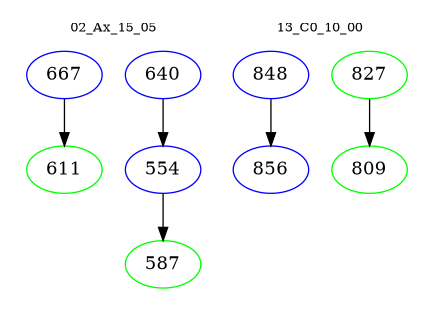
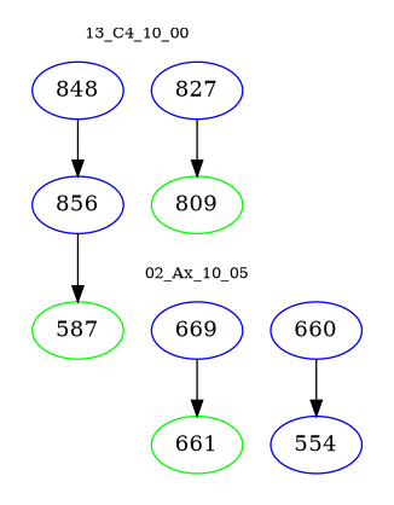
  digraph {
    fontname="DejaVu Serif"
    node [color=blue fontname="DejaVu Serif"]
    edge [color=black fontname="DejaVu Serif"]
-   n1 [label=640]
+   n1 [label=660]
    n2 [label=554]
-   n3 [label=667]
+   n3 [label=669]
    n4 [color=green label=587]
-   n5 [color=green label=611]
-   n6 [color=green label=827]
+   n5 [color=green label=661]
+   n6 [label=827]
    n7 [label=848]
    n8 [color=green label=809]
    n9 [label=856]
    subgraph cluster_1 {
      color=white
      fontsize=10
-     label="02_Ax_15_05"
+     label="02_Ax_10_05"
      n1
      n2
      n3
      n4
      n5
    }
    subgraph cluster_2 {
      color=white
      fontsize=10
-     label="13_C0_10_00"
+     label="13_C4_10_00"
      n6
      n7
      n8
      n9
    }
    n1 -> n2
-   n2 -> n4
+   n9 -> n4
    n3 -> n5
    n6 -> n8
    n7 -> n9
  }
